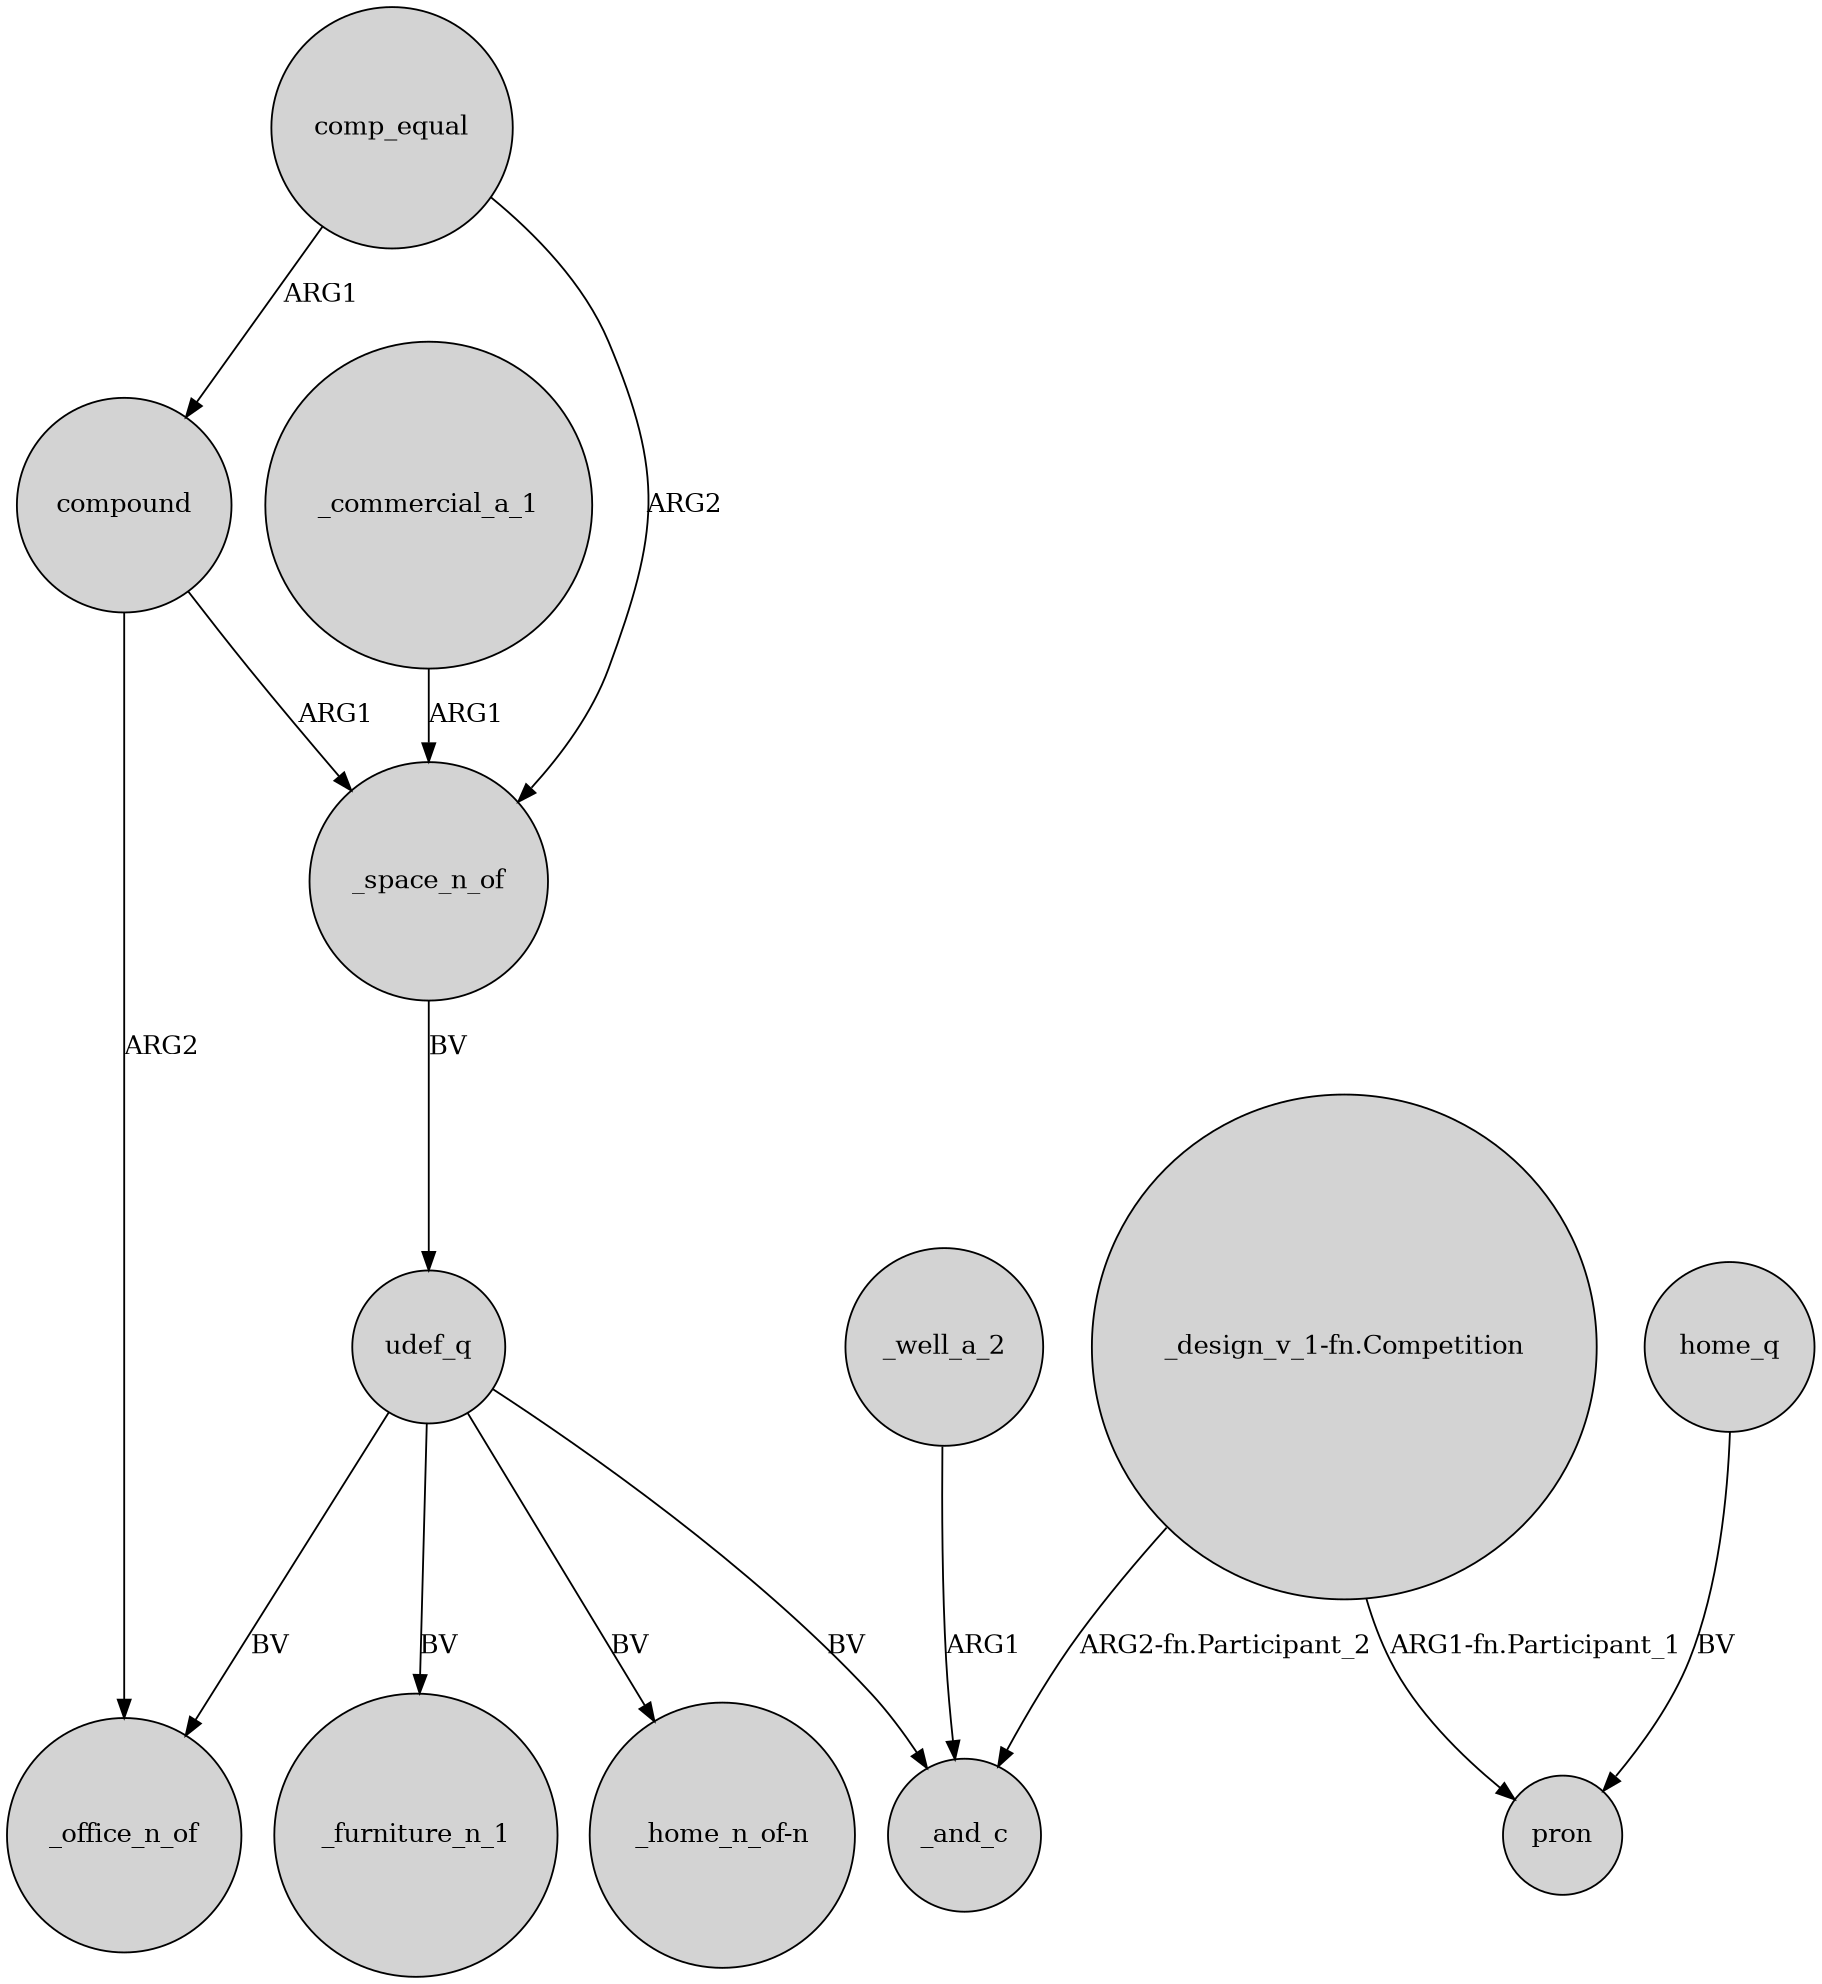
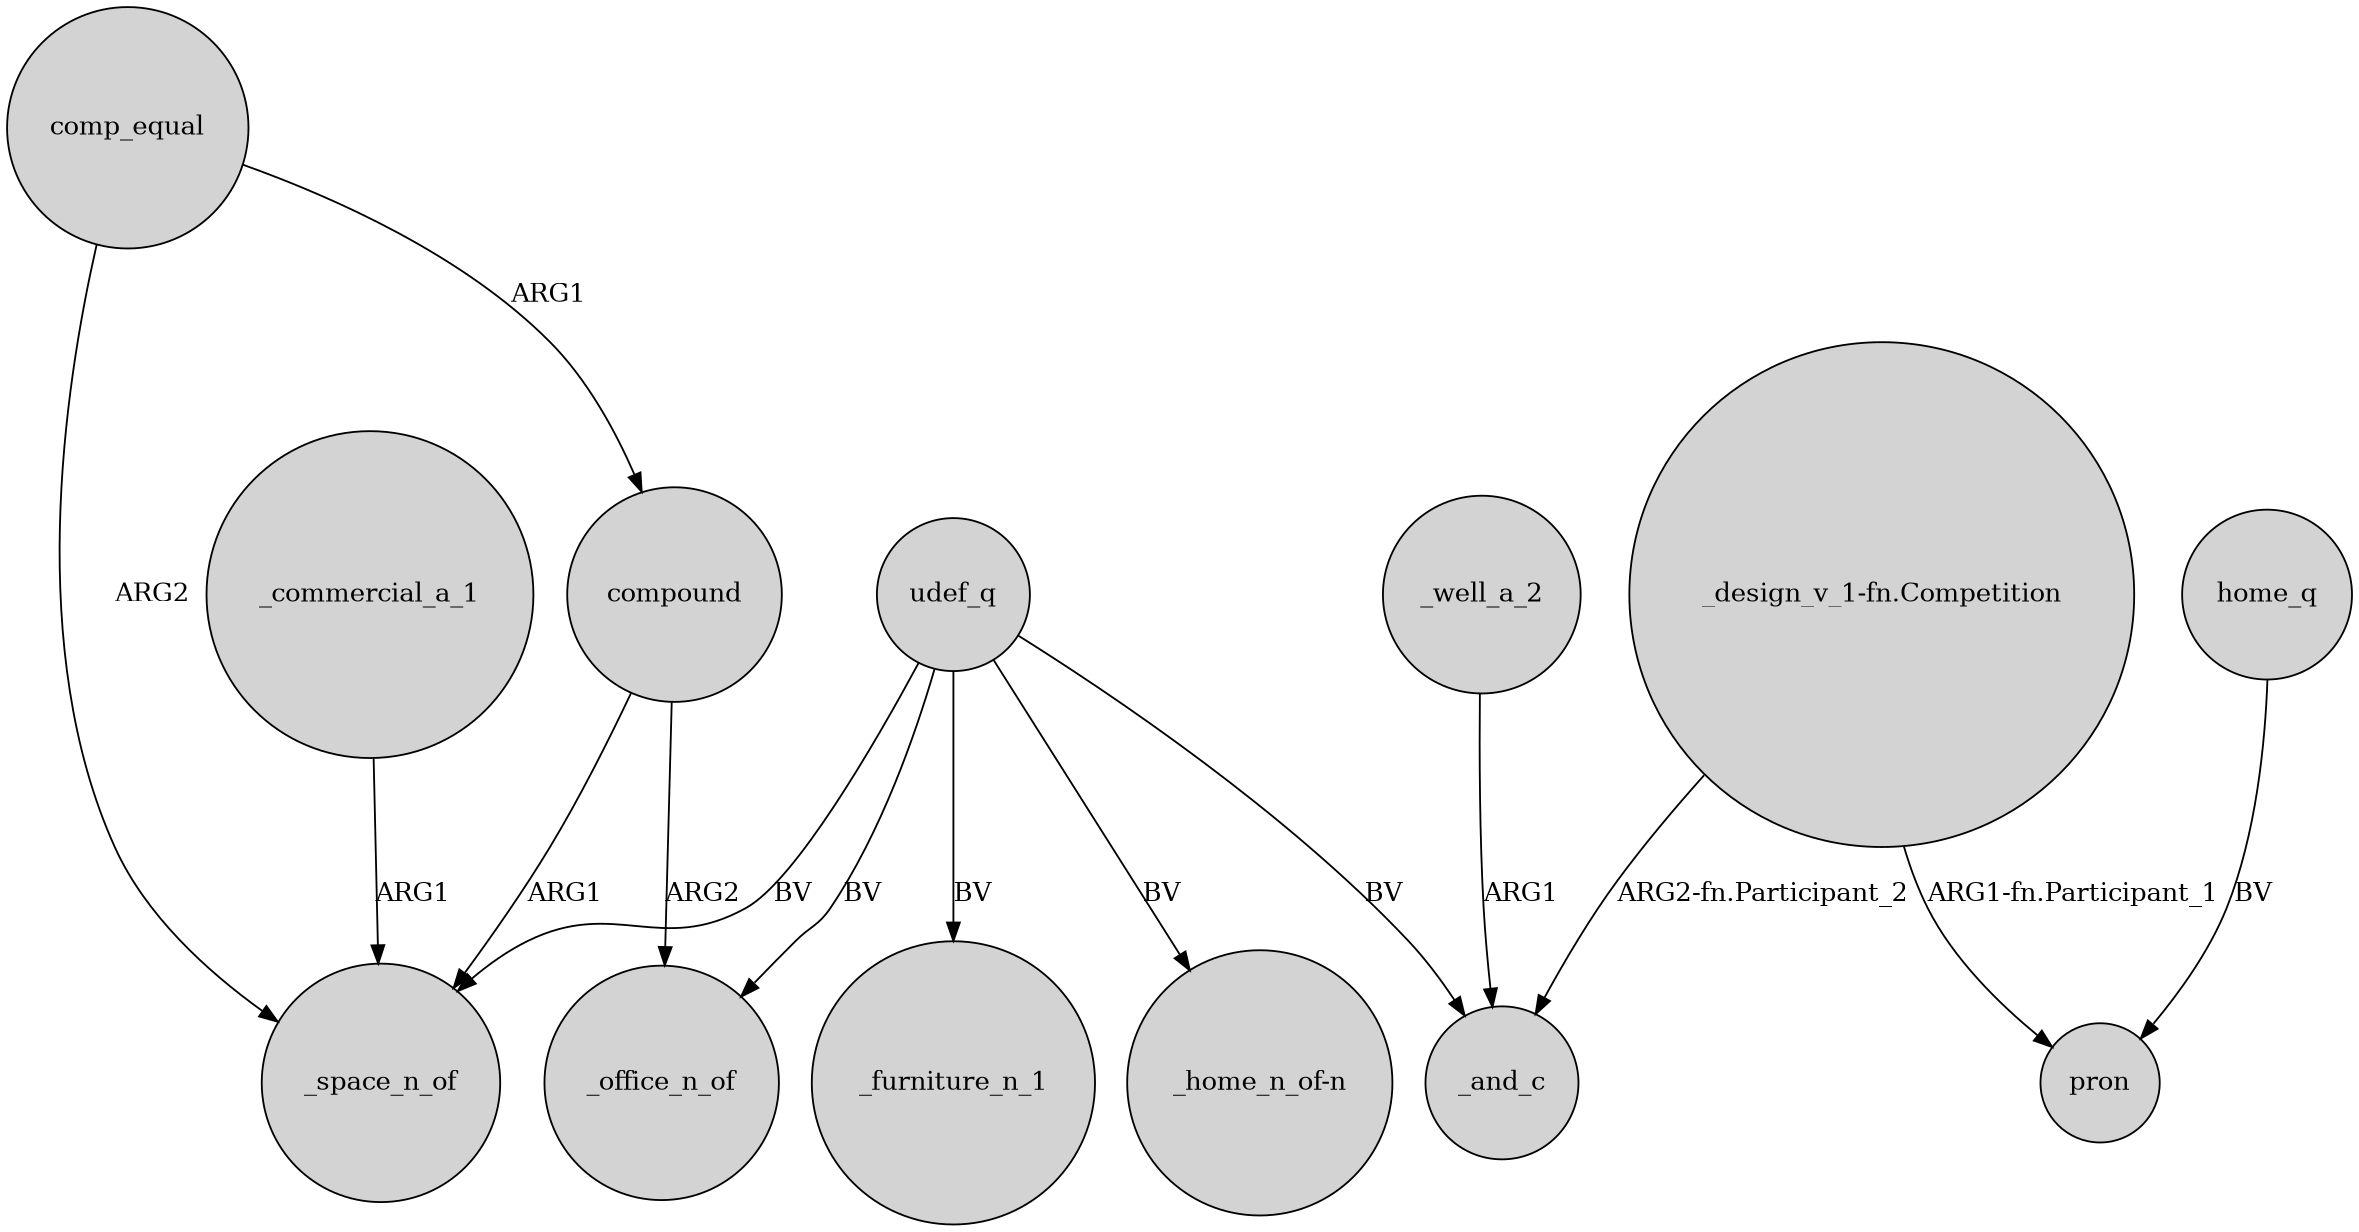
  digraph {
    node [shape=circle style=filled]
    comp_equal
    _space_n_of
    compound
    _well_a_2
    _and_c
    udef_q
    "_home_n_of-n"
    _office_n_of
    _furniture_n_1
    "_design_v_1-fn.Competition"
    pron
    n12 [label=home_q]
    _commercial_a_1
    comp_equal -> _space_n_of [label=ARG2]
    comp_equal -> compound [label=ARG1]
    compound -> _space_n_of [label=ARG1]
    compound -> _office_n_of [label=ARG2]
    _well_a_2 -> _and_c [label=ARG1]
-   _space_n_of -> udef_q [label=BV]
+   udef_q -> _space_n_of [label=BV]
    udef_q -> _and_c [label=BV]
    udef_q -> "_home_n_of-n" [label=BV]
    udef_q -> _office_n_of [label=BV]
    udef_q -> _furniture_n_1 [label=BV]
    "_design_v_1-fn.Competition" -> _and_c [label="ARG2-fn.Participant_2"]
    "_design_v_1-fn.Competition" -> pron [label="ARG1-fn.Participant_1"]
    n12 -> pron [label=BV]
    _commercial_a_1 -> _space_n_of [label=ARG1]
  }
